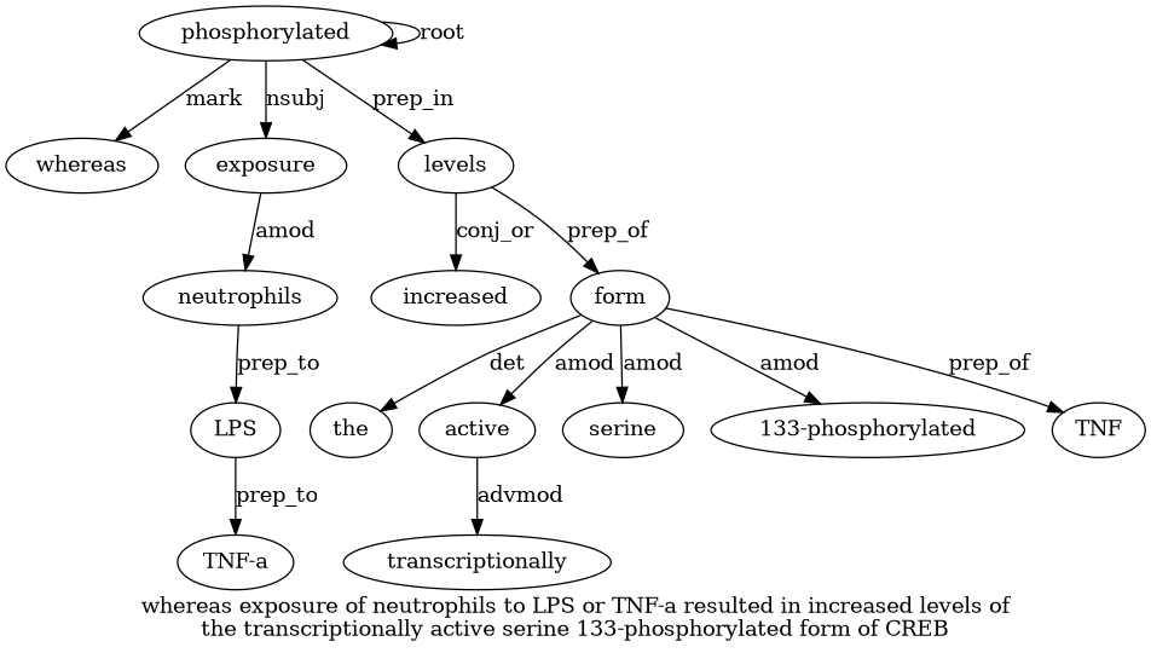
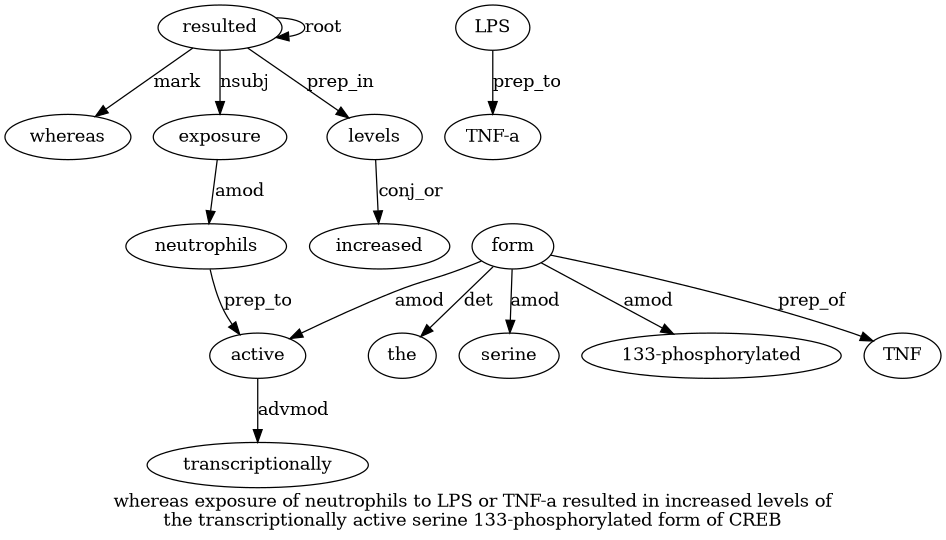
  digraph {
    label="whereas exposure of neutrophils to LPS or TNF-a resulted in increased levels of\nthe transcriptionally active serine 133-phosphorylated form of CREB"
    node [fillcolor=white style=filled]
-   n1 [label=phosphorylated]
+   n1 [label=resulted]
    n2 [label=whereas]
    n3 [label=exposure]
    n4 [label=levels]
    n5 [label=neutrophils]
    n6 [label=increased]
    n7 [label=form]
    n8 [label=LPS]
    n9 [label="TNF-a"]
    n10 [label=the]
    n11 [label=active]
    n12 [label=serine]
    n13 [label="133-phosphorylated"]
    n14 [label=TNF]
    n15 [label=transcriptionally]
    n1 -> n1 [label=root]
    n1 -> n2 [label=mark]
    n1 -> n3 [label=nsubj]
    n1 -> n4 [label=prep_in]
    n3 -> n5 [label=amod]
    n4 -> n6 [label=conj_or]
-   n4 -> n7 [label=prep_of]
-   n5 -> n8 [label=prep_to]
+   n5 -> n11 [label=prep_to]
    n7 -> n10 [label=det]
    n7 -> n11 [label=amod]
    n7 -> n12 [label=amod]
    n7 -> n13 [label=amod]
    n7 -> n14 [label=prep_of]
    n8 -> n9 [label=prep_to]
    n11 -> n15 [label=advmod]
  }
